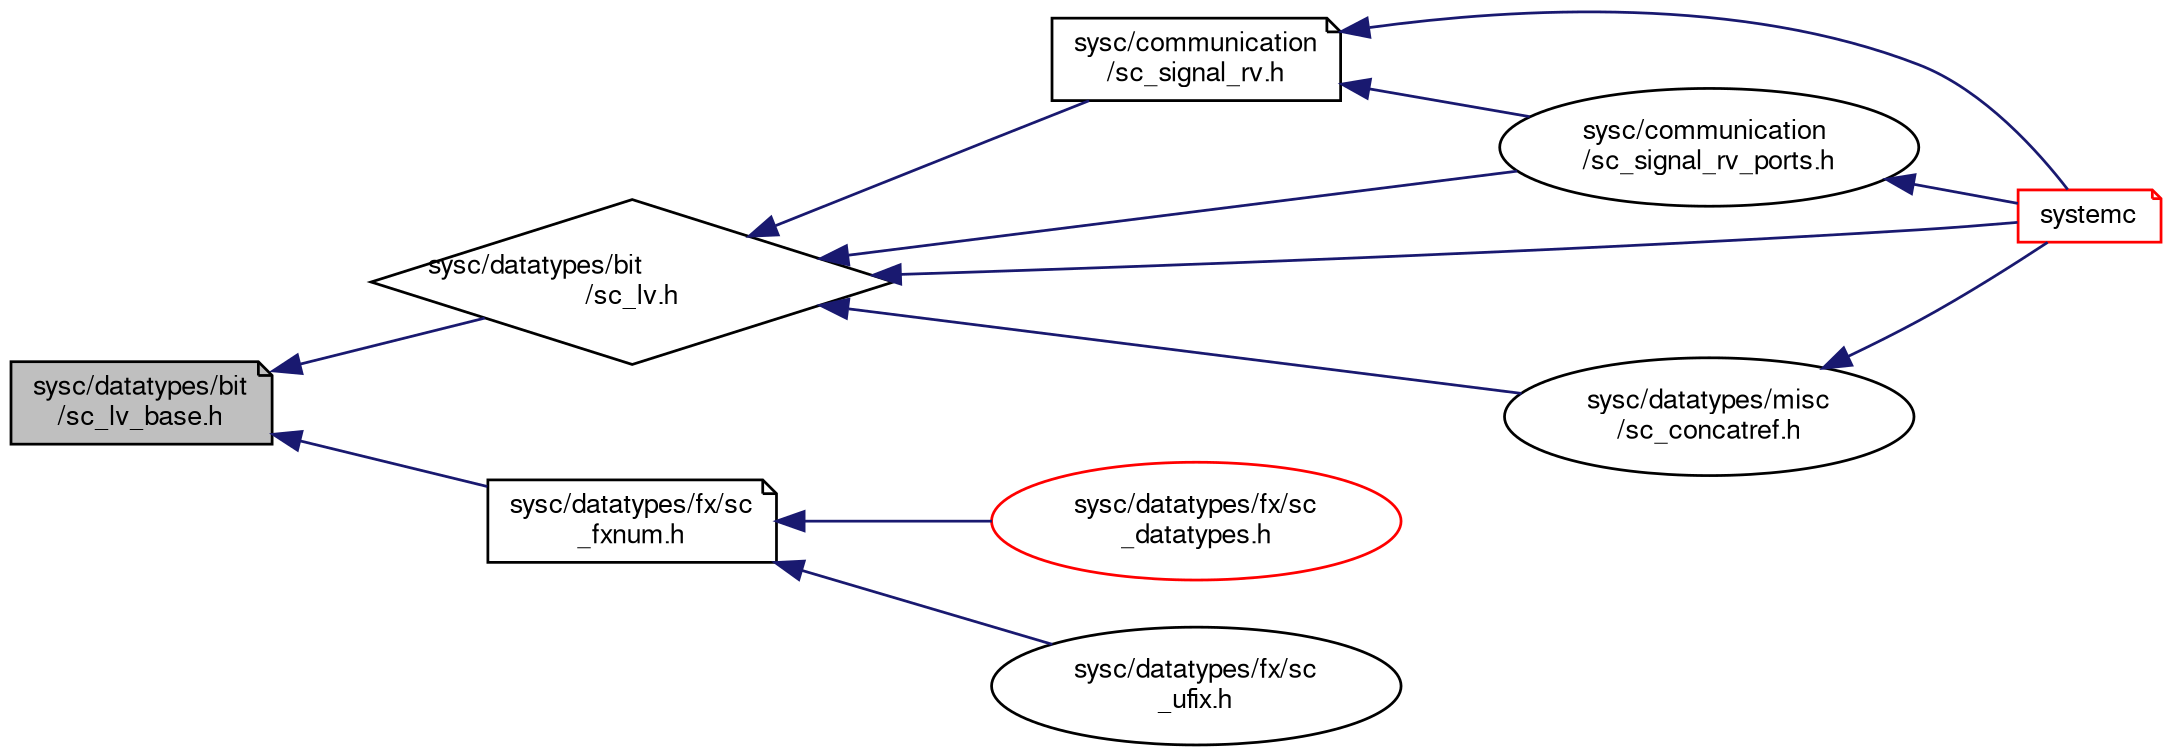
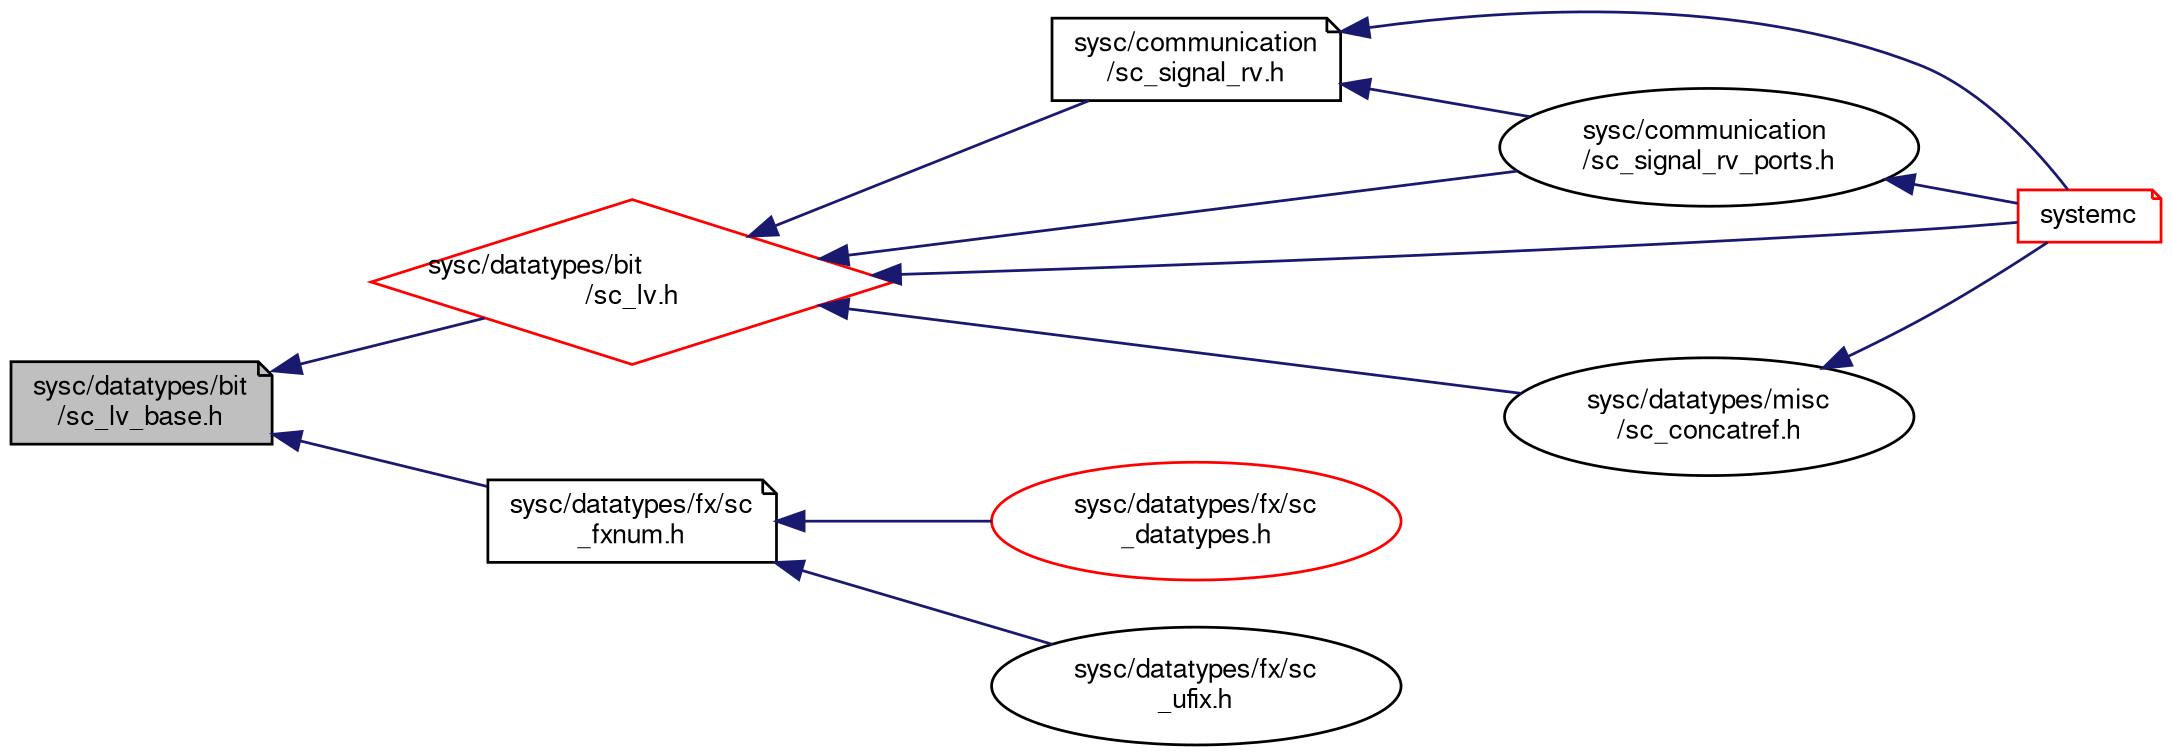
  digraph {
    rankdir=LR
    node [color=black fillcolor=white fontname=FreeSans fontsize=10 shape=note style=filled]
    edge [color=midnightblue dir=back fontname=FreeSans fontsize=10 labelfontname=FreeSans labelfontsize=10 style=solid]
    n1 [fillcolor=grey75 fontcolor=black height=0.2 label="sysc/datatypes/bit\l/sc_lv_base.h" width=0.4]
-   n2 [height=0.2 label="sysc/datatypes/bit\l/sc_lv.h" shape=diamond width=0.4]
+   n2 [color=red height=0.2 label="sysc/datatypes/bit\l/sc_lv.h" shape=diamond width=0.4]
    n3 [height=0.2 label="sysc/datatypes/fx/sc\l_fxnum.h" width=0.4]
    n4 [height=0.2 label="sysc/communication\l/sc_signal_rv.h" width=0.4]
    n5 [color=red height=0.2 label=systemc width=0.4]
    n6 [height=0.2 label="sysc/communication\l/sc_signal_rv_ports.h" shape=ellipse width=0.4]
    n7 [height=0.2 label="sysc/datatypes/misc\l/sc_concatref.h" shape=ellipse width=0.4]
    n8 [color=red height=0.2 label="sysc/datatypes/fx/sc\l_datatypes.h" shape=ellipse width=0.4]
    n9 [height=0.2 label="sysc/datatypes/fx/sc\l_ufix.h" shape=ellipse width=0.4]
    n1 -> n2
    n1 -> n3
    n2 -> n4
    n2 -> n5
    n2 -> n6
    n2 -> n7
    n3 -> n8
    n3 -> n9
    n4 -> n5
    n4 -> n6
    n6 -> n5
    n7 -> n5
  }
